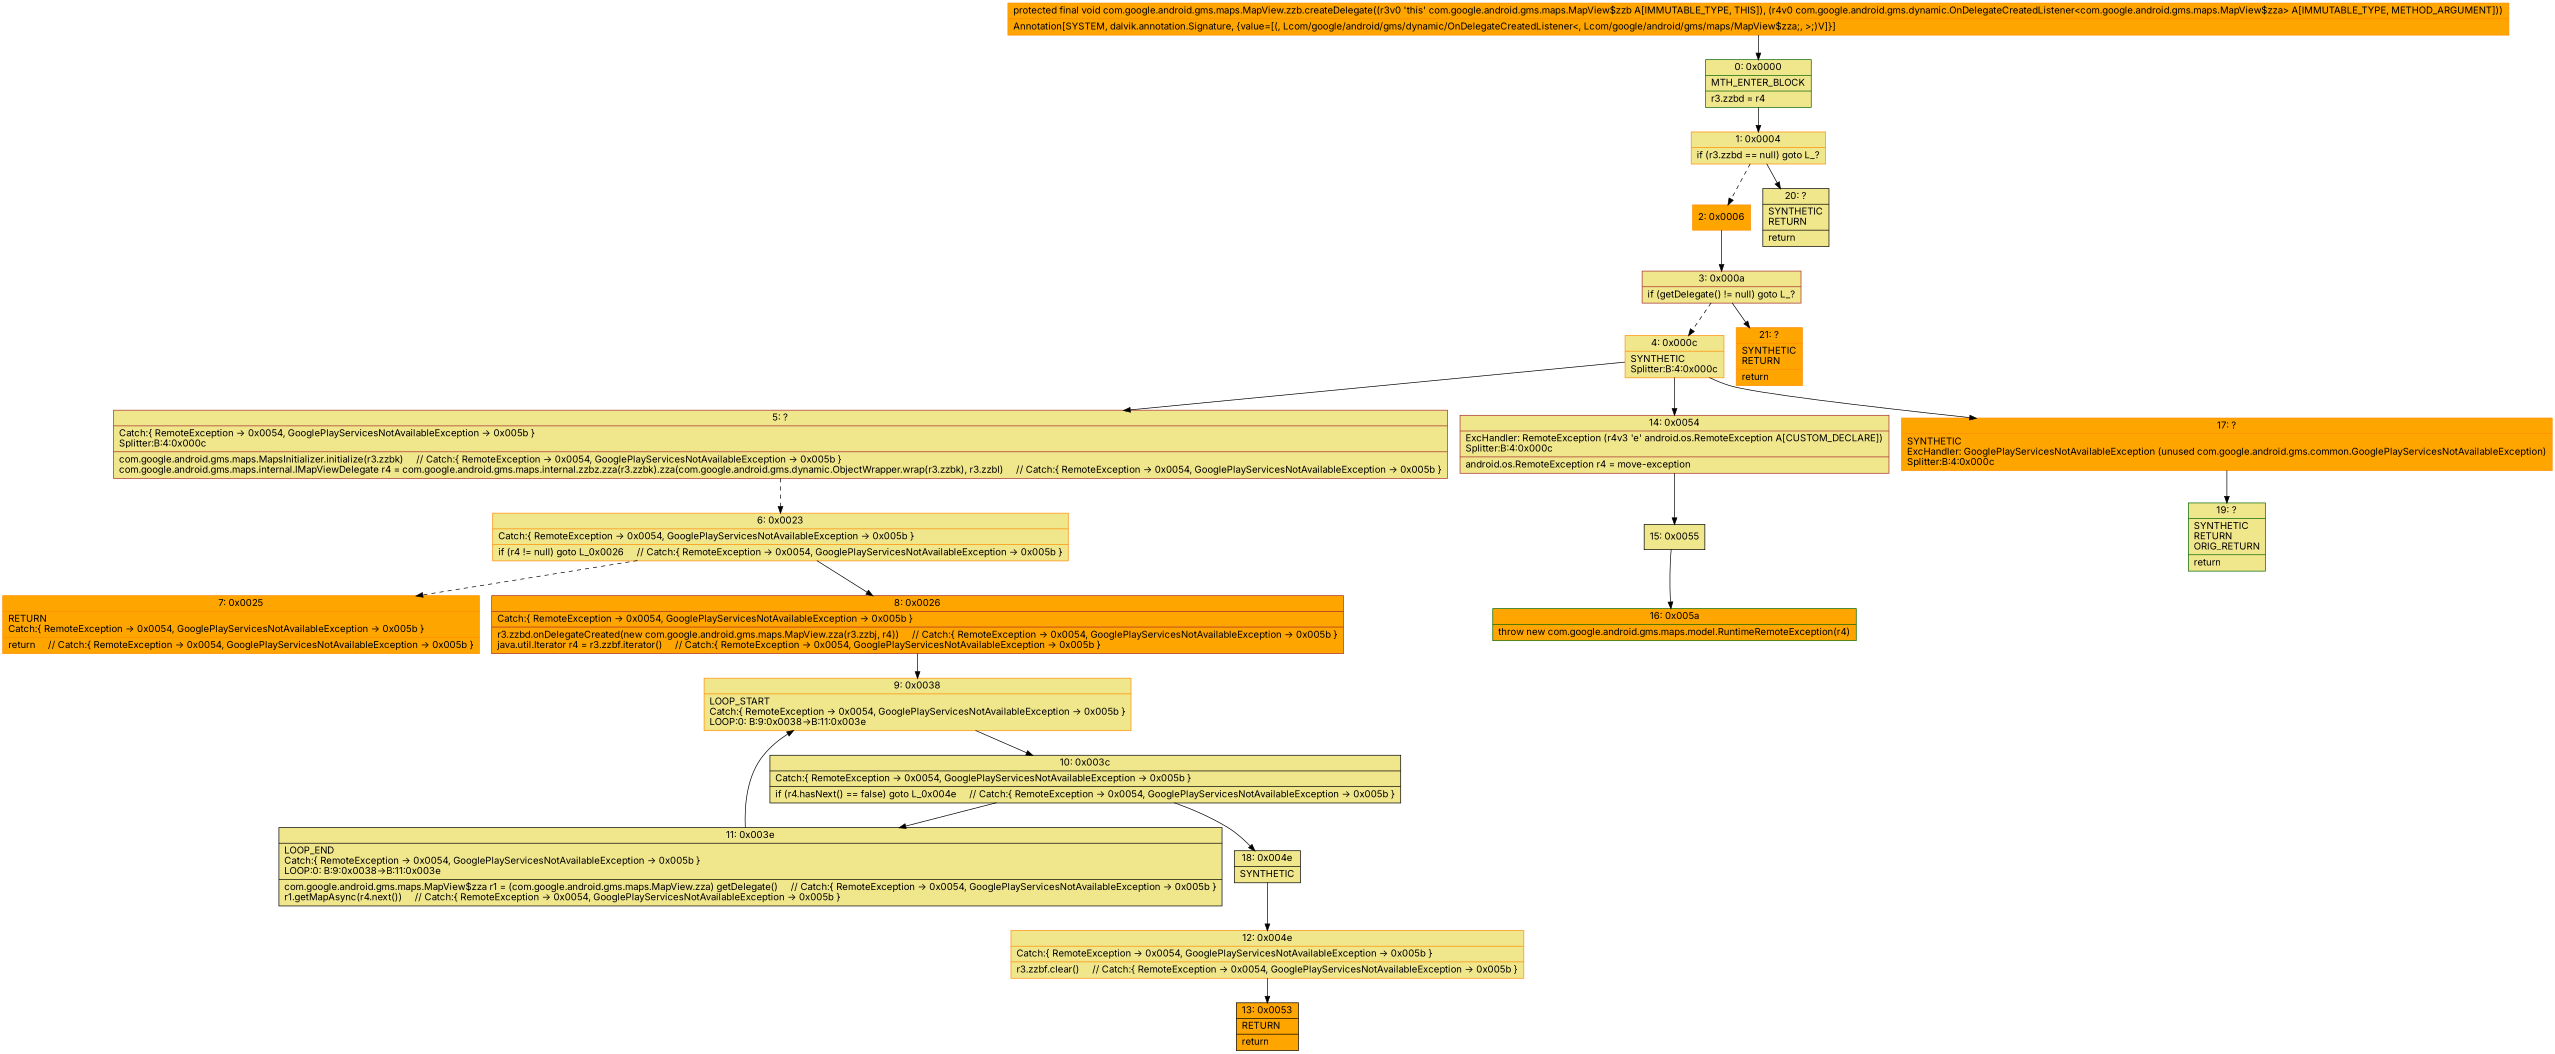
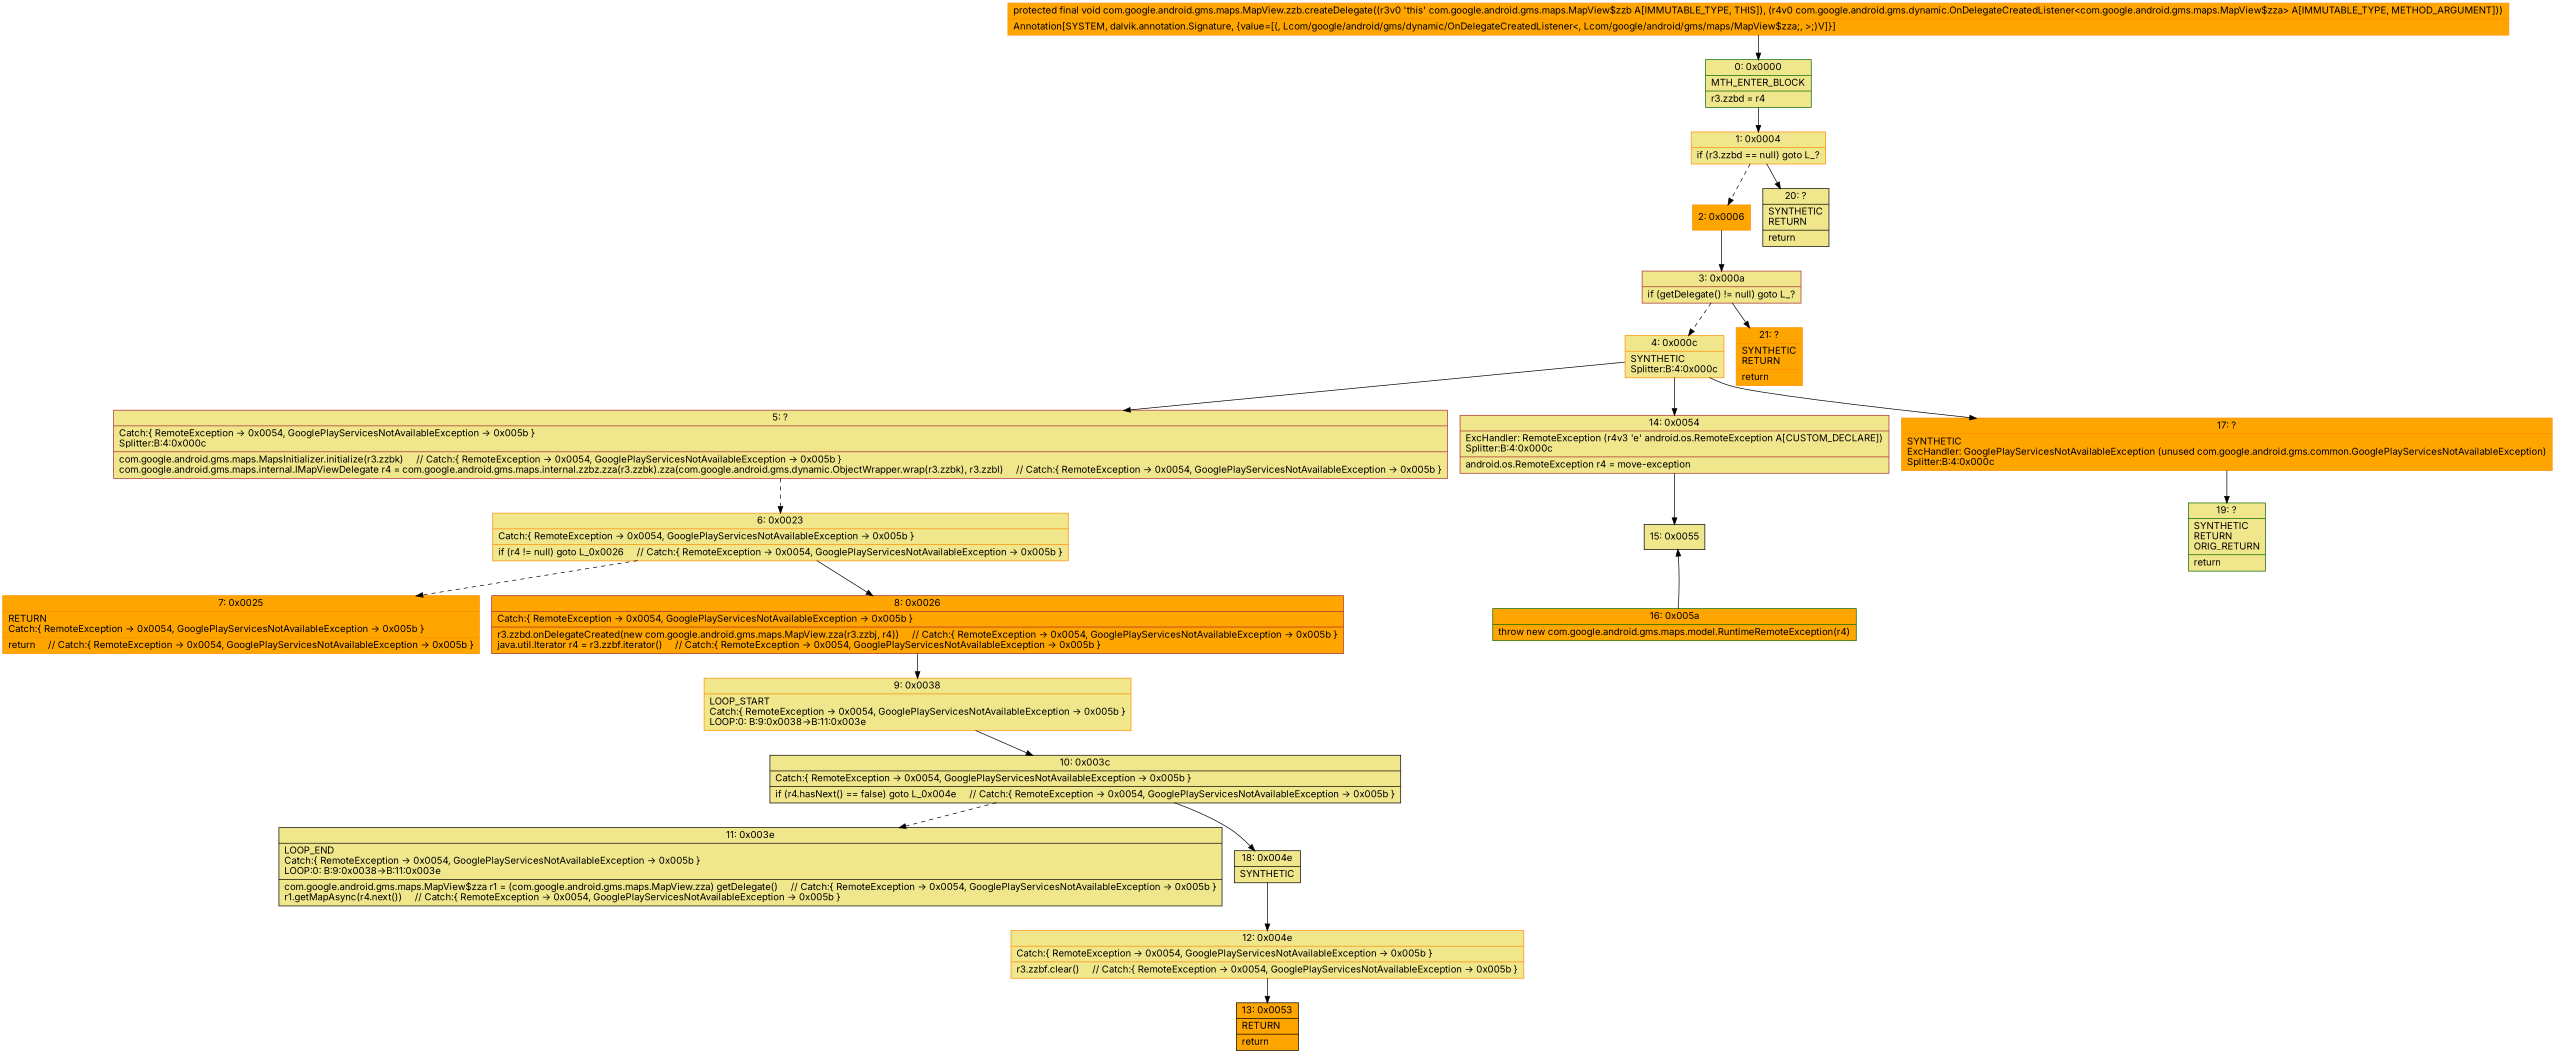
  digraph {
    fontname=Inter
    node [color=darkorange fillcolor=khaki fontname=Inter shape=record style=filled]
    edge [fontname=Inter]
    n1 [color=darkgreen label="{0\:\ 0x0000|MTH_ENTER_BLOCK\l|r3.zzbd = r4\l}"]
    n2 [label="{1\:\ 0x0004|if (r3.zzbd == null) goto L_?\l}"]
    n3 [fillcolor=orange label="{2\:\ 0x0006}"]
    n4 [color=black label="{20\:\ ?|SYNTHETIC\lRETURN\l|return\l}"]
    n5 [color=brown label="{3\:\ 0x000a|if (getDelegate() != null) goto L_?\l}"]
    n6 [label="{4\:\ 0x000c|SYNTHETIC\lSplitter:B:4:0x000c\l}"]
    n7 [fillcolor=orange label="{21\:\ ?|SYNTHETIC\lRETURN\l|return\l}"]
    n8 [color=brown label="{5\:\ ?|Catch:\{ RemoteException \-\> 0x0054, GooglePlayServicesNotAvailableException \-\> 0x005b \}\lSplitter:B:4:0x000c\l|com.google.android.gms.maps.MapsInitializer.initialize(r3.zzbk)     \/\/ Catch:\{ RemoteException \-\> 0x0054, GooglePlayServicesNotAvailableException \-\> 0x005b \}\lcom.google.android.gms.maps.internal.IMapViewDelegate r4 = com.google.android.gms.maps.internal.zzbz.zza(r3.zzbk).zza(com.google.android.gms.dynamic.ObjectWrapper.wrap(r3.zzbk), r3.zzbl)     \/\/ Catch:\{ RemoteException \-\> 0x0054, GooglePlayServicesNotAvailableException \-\> 0x005b \}\l}"]
    n9 [color=brown label="{14\:\ 0x0054|ExcHandler: RemoteException (r4v3 'e' android.os.RemoteException A[CUSTOM_DECLARE])\lSplitter:B:4:0x000c\l|android.os.RemoteException r4 = move\-exception\l}"]
    n10 [fillcolor=orange label="{17\:\ ?|SYNTHETIC\lExcHandler: GooglePlayServicesNotAvailableException (unused com.google.android.gms.common.GooglePlayServicesNotAvailableException)\lSplitter:B:4:0x000c\l}"]
    n11 [label="{6\:\ 0x0023|Catch:\{ RemoteException \-\> 0x0054, GooglePlayServicesNotAvailableException \-\> 0x005b \}\l|if (r4 != null) goto L_0x0026     \/\/ Catch:\{ RemoteException \-\> 0x0054, GooglePlayServicesNotAvailableException \-\> 0x005b \}\l}"]
    n12 [color=black label="{15\:\ 0x0055}"]
    n13 [color=darkgreen label="{19\:\ ?|SYNTHETIC\lRETURN\lORIG_RETURN\l|return\l}"]
    n14 [fillcolor=orange label="{7\:\ 0x0025|RETURN\lCatch:\{ RemoteException \-\> 0x0054, GooglePlayServicesNotAvailableException \-\> 0x005b \}\l|return     \/\/ Catch:\{ RemoteException \-\> 0x0054, GooglePlayServicesNotAvailableException \-\> 0x005b \}\l}"]
    n15 [color=brown fillcolor=orange label="{8\:\ 0x0026|Catch:\{ RemoteException \-\> 0x0054, GooglePlayServicesNotAvailableException \-\> 0x005b \}\l|r3.zzbd.onDelegateCreated(new com.google.android.gms.maps.MapView.zza(r3.zzbj, r4))     \/\/ Catch:\{ RemoteException \-\> 0x0054, GooglePlayServicesNotAvailableException \-\> 0x005b \}\ljava.util.Iterator r4 = r3.zzbf.iterator()     \/\/ Catch:\{ RemoteException \-\> 0x0054, GooglePlayServicesNotAvailableException \-\> 0x005b \}\l}"]
    n16 [label="{9\:\ 0x0038|LOOP_START\lCatch:\{ RemoteException \-\> 0x0054, GooglePlayServicesNotAvailableException \-\> 0x005b \}\lLOOP:0: B:9:0x0038\-\>B:11:0x003e\l}"]
    n17 [color=black label="{10\:\ 0x003c|Catch:\{ RemoteException \-\> 0x0054, GooglePlayServicesNotAvailableException \-\> 0x005b \}\l|if (r4.hasNext() == false) goto L_0x004e     \/\/ Catch:\{ RemoteException \-\> 0x0054, GooglePlayServicesNotAvailableException \-\> 0x005b \}\l}"]
    n18 [color=black label="{11\:\ 0x003e|LOOP_END\lCatch:\{ RemoteException \-\> 0x0054, GooglePlayServicesNotAvailableException \-\> 0x005b \}\lLOOP:0: B:9:0x0038\-\>B:11:0x003e\l|com.google.android.gms.maps.MapView$zza r1 = (com.google.android.gms.maps.MapView.zza) getDelegate()     \/\/ Catch:\{ RemoteException \-\> 0x0054, GooglePlayServicesNotAvailableException \-\> 0x005b \}\lr1.getMapAsync(r4.next())     \/\/ Catch:\{ RemoteException \-\> 0x0054, GooglePlayServicesNotAvailableException \-\> 0x005b \}\l}"]
    n19 [color=black label="{18\:\ 0x004e|SYNTHETIC\l}"]
    n20 [label="{12\:\ 0x004e|Catch:\{ RemoteException \-\> 0x0054, GooglePlayServicesNotAvailableException \-\> 0x005b \}\l|r3.zzbf.clear()     \/\/ Catch:\{ RemoteException \-\> 0x0054, GooglePlayServicesNotAvailableException \-\> 0x005b \}\l}"]
    n21 [color=black fillcolor=orange label="{13\:\ 0x0053|RETURN\l|return\l}"]
    n22 [color=darkgreen fillcolor=orange label="{16\:\ 0x005a|throw new com.google.android.gms.maps.model.RuntimeRemoteException(r4)\l}"]
    n23 [fillcolor=orange label="{protected final void com.google.android.gms.maps.MapView.zzb.createDelegate((r3v0 'this' com.google.android.gms.maps.MapView$zzb A[IMMUTABLE_TYPE, THIS]), (r4v0 com.google.android.gms.dynamic.OnDelegateCreatedListener\<com.google.android.gms.maps.MapView$zza\> A[IMMUTABLE_TYPE, METHOD_ARGUMENT]))  | Annotation[SYSTEM, dalvik.annotation.Signature, \{value=[(, Lcom\/google\/android\/gms\/dynamic\/OnDelegateCreatedListener\<, Lcom\/google\/android\/gms\/maps\/MapView$zza;, \>;)V]\}]\l}"]
    n1 -> n2
    n2 -> n3 [style=dashed]
    n2 -> n4
    n3 -> n5
    n5 -> n6 [style=dashed]
    n5 -> n7
    n6 -> n8
    n6 -> n9
    n6 -> n10
    n8 -> n11 [style=dashed]
    n9 -> n12
    n10 -> n13
    n11 -> n14 [style=dashed]
    n11 -> n15
-   n12 -> n22
+   n22 -> n12
    n15 -> n16
    n16 -> n17
-   n17 -> n18 [style=solid]
+   n17 -> n18 [style=dashed]
    n17 -> n19
-   n18 -> n16
    n19 -> n20
    n20 -> n21
    n23 -> n1
  }
